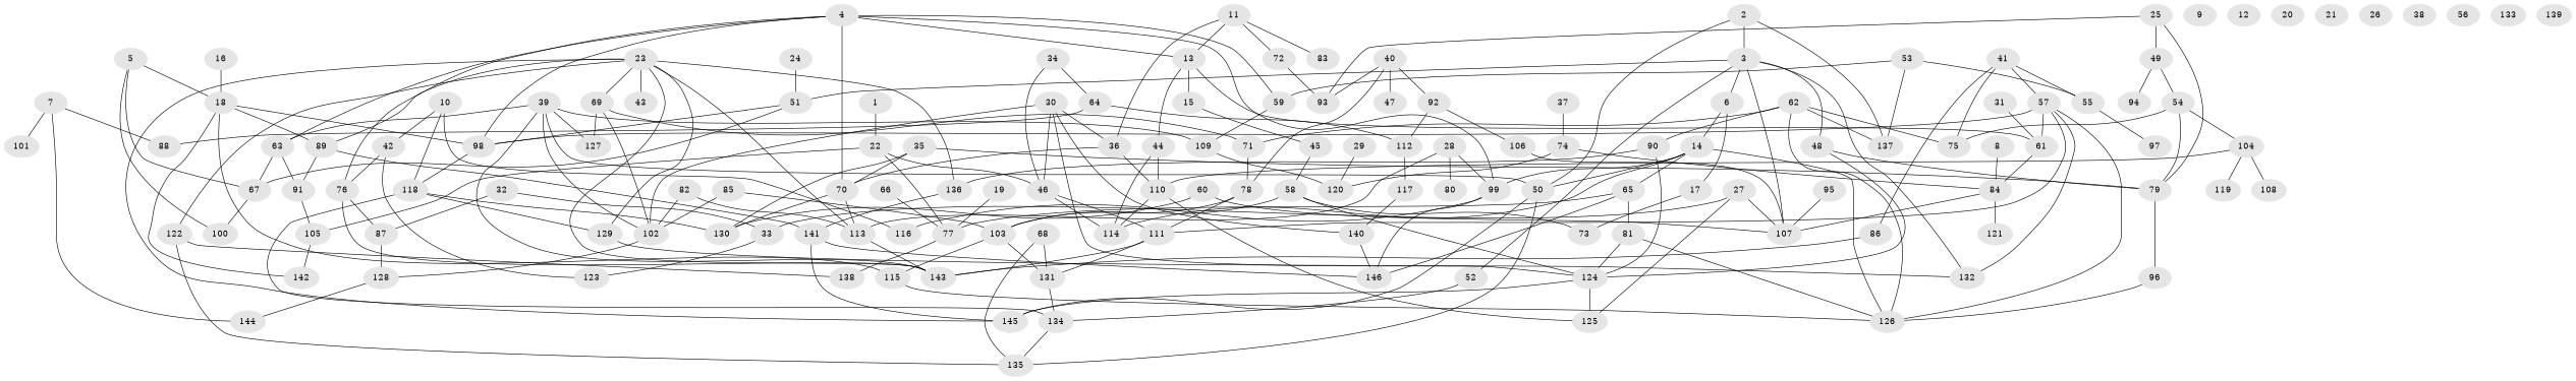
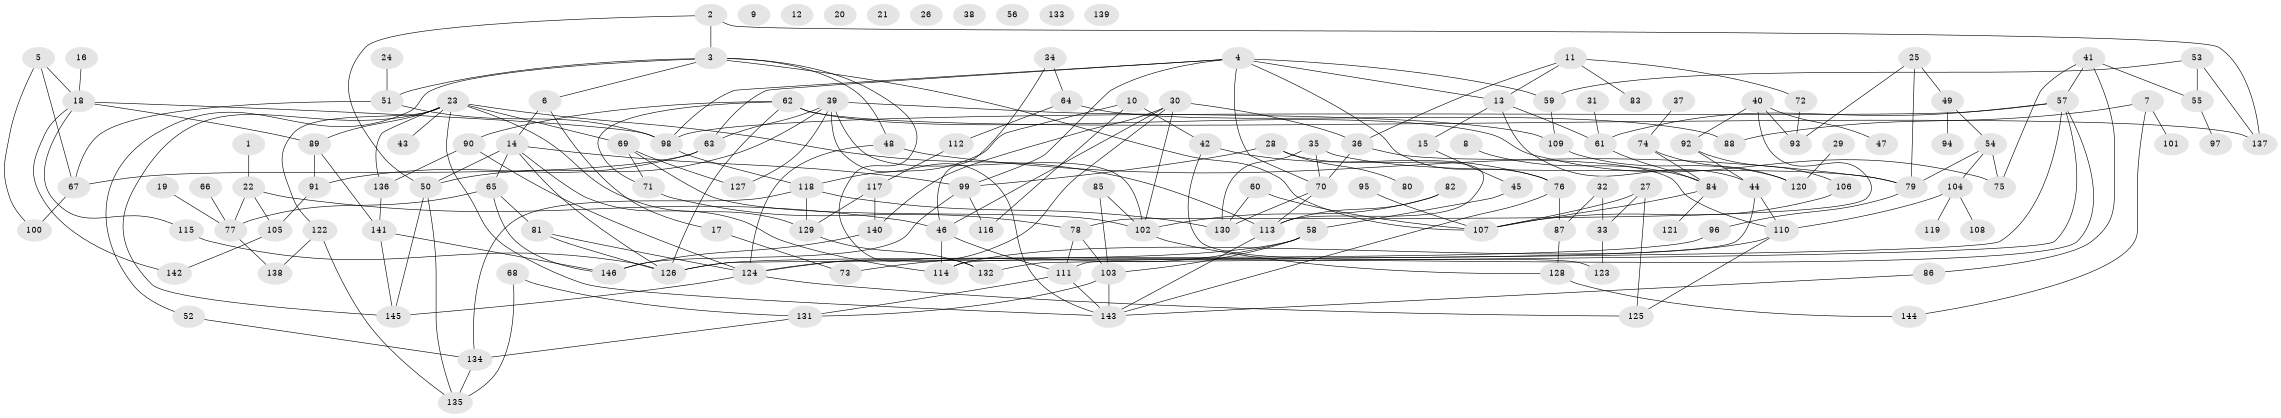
  graph {
    node [color=gray90 style=filled]
    1
    22
    77
    46
    105
    2
    3
    50
    137
    6
    48
    51
    52
    107
    132
    145
    135
    14
    17
    79
    124
    98
    67
    134
    4
    13
    59
    63
    70
    76
    99
    15
    44
    61
    109
    91
    113
    130
    143
    87
    118
    116
    146
    5
    18
    100
    89
    115
    142
    65
    114
    126
    73
    7
    88
    101
    144
    8
    84
    121
    9
    10
    42
    123
    129
    11
    36
    72
    83
    110
    93
    12
    45
    81
    58
    16
    141
    19
    138
    20
    21
    111
    23
    43
    69
    122
    136
    102
    127
    71
    24
    25
    49
    54
    94
    96
    26
    27
    33
    125
    28
    80
    29
    120
    30
    140
    128
    31
    57
    32
    34
    64
    112
    35
    37
    74
    38
    39
    40
    47
    78
    92
    103
    106
    41
    55
    75
    86
    97
    131
    104
    53
    108
    119
    56
    60
    62
    90
    117
    66
    68
    82
    85
    95
    133
    139
    1 -- 22
    22 -- 77
    22 -- 46
    22 -- 105
    77 -- 138
    46 -- 114
    46 -- 111
    105 -- 142
    2 -- 3
    2 -- 50
    2 -- 137
    3 -- 6
    3 -- 48
    3 -- 51
    3 -- 52
    3 -- 107
    3 -- 132
    50 -- 145
    50 -- 135
    6 -- 14
    6 -- 17
    48 -- 79
    48 -- 124
    51 -- 98
    51 -- 67
    52 -- 134
    14 -- 50
    14 -- 99
    14 -- 65
    14 -- 114
    14 -- 126
    17 -- 73
    79 -- 96
    124 -- 145
    124 -- 125
    98 -- 118
    67 -- 100
    134 -- 135
    4 -- 98
    4 -- 13
    4 -- 59
    4 -- 63
    4 -- 70
    4 -- 76
    4 -- 99
    13 -- 15
    13 -- 44
    13 -- 61
    59 -- 109
    63 -- 67
    63 -- 91
    70 -- 113
    70 -- 130
    76 -- 143
    76 -- 87
    99 -- 116
    99 -- 146
    15 -- 45
    44 -- 114
    44 -- 110
    61 -- 84
    109 -- 120
    91 -- 105
    113 -- 143
    87 -- 128
    118 -- 134
    118 -- 130
    118 -- 129
    5 -- 67
    5 -- 18
    5 -- 100
    18 -- 98
    18 -- 89
    18 -- 115
    18 -- 142
    89 -- 91
    89 -- 141
    115 -- 126
    65 -- 77
    65 -- 146
    65 -- 81
    7 -- 88
    7 -- 101
    7 -- 144
    8 -- 84
    84 -- 107
    84 -- 121
    10 -- 118
    10 -- 116
    10 -- 42
    42 -- 76
    42 -- 123
    129 -- 132
    11 -- 13
    11 -- 36
    11 -- 72
    11 -- 83
    36 -- 70
    36 -- 110
    72 -- 93
    110 -- 114
    110 -- 125
    45 -- 58
    81 -- 124
    81 -- 126
    58 -- 124
    58 -- 73
    58 -- 103
    16 -- 18
    141 -- 145
    141 -- 146
    19 -- 77
    111 -- 143
    111 -- 131
    23 -- 145
    23 -- 113
    23 -- 143
    23 -- 89
    23 -- 129
    23 -- 43
    23 -- 69
    23 -- 122
    23 -- 136
    69 -- 102
    69 -- 127
    69 -- 71
    122 -- 135
    122 -- 138
    136 -- 141
    102 -- 128
    71 -- 78
    24 -- 51
    25 -- 79
    25 -- 93
    25 -- 49
    49 -- 54
    49 -- 94
    54 -- 79
    54 -- 75
    54 -- 104
    96 -- 126
    27 -- 107
    27 -- 33
    27 -- 125
    33 -- 123
    28 -- 99
    28 -- 113
    28 -- 80
    29 -- 120
    30 -- 46
    30 -- 124
    30 -- 36
    30 -- 102
    30 -- 140
    140 -- 146
    128 -- 144
    31 -- 61
    57 -- 132
    57 -- 98
    57 -- 61
    57 -- 126
    57 -- 111
    32 -- 87
    32 -- 33
    34 -- 46
    34 -- 64
    64 -- 88
    64 -- 112
    112 -- 117
    35 -- 79
    35 -- 70
    35 -- 130
    37 -- 74
    74 -- 84
    74 -- 120
    39 -- 50
    39 -- 63
    39 -- 109
    39 -- 143
    39 -- 102
    39 -- 127
    40 -- 93
    40 -- 47
    40 -- 78
    40 -- 92
    78 -- 111
    78 -- 103
-   92 -- 112
+   92 -- 44
    92 -- 106
-   103 -- 115
+   103 -- 143
    103 -- 131
    106 -- 107
    41 -- 57
    41 -- 55
    41 -- 75
    41 -- 86
    55 -- 97
    86 -- 143
    131 -- 134
    104 -- 110
    104 -- 108
    104 -- 119
    53 -- 137
    53 -- 59
    53 -- 55
    60 -- 107
    60 -- 130
    62 -- 137
    62 -- 126
    62 -- 71
    62 -- 75
    62 -- 90
    90 -- 124
    90 -- 136
+   117 -- 129
    117 -- 140
    66 -- 77
    68 -- 135
    68 -- 131
    82 -- 113
    82 -- 102
    85 -- 102
    85 -- 103
    95 -- 107
  }
